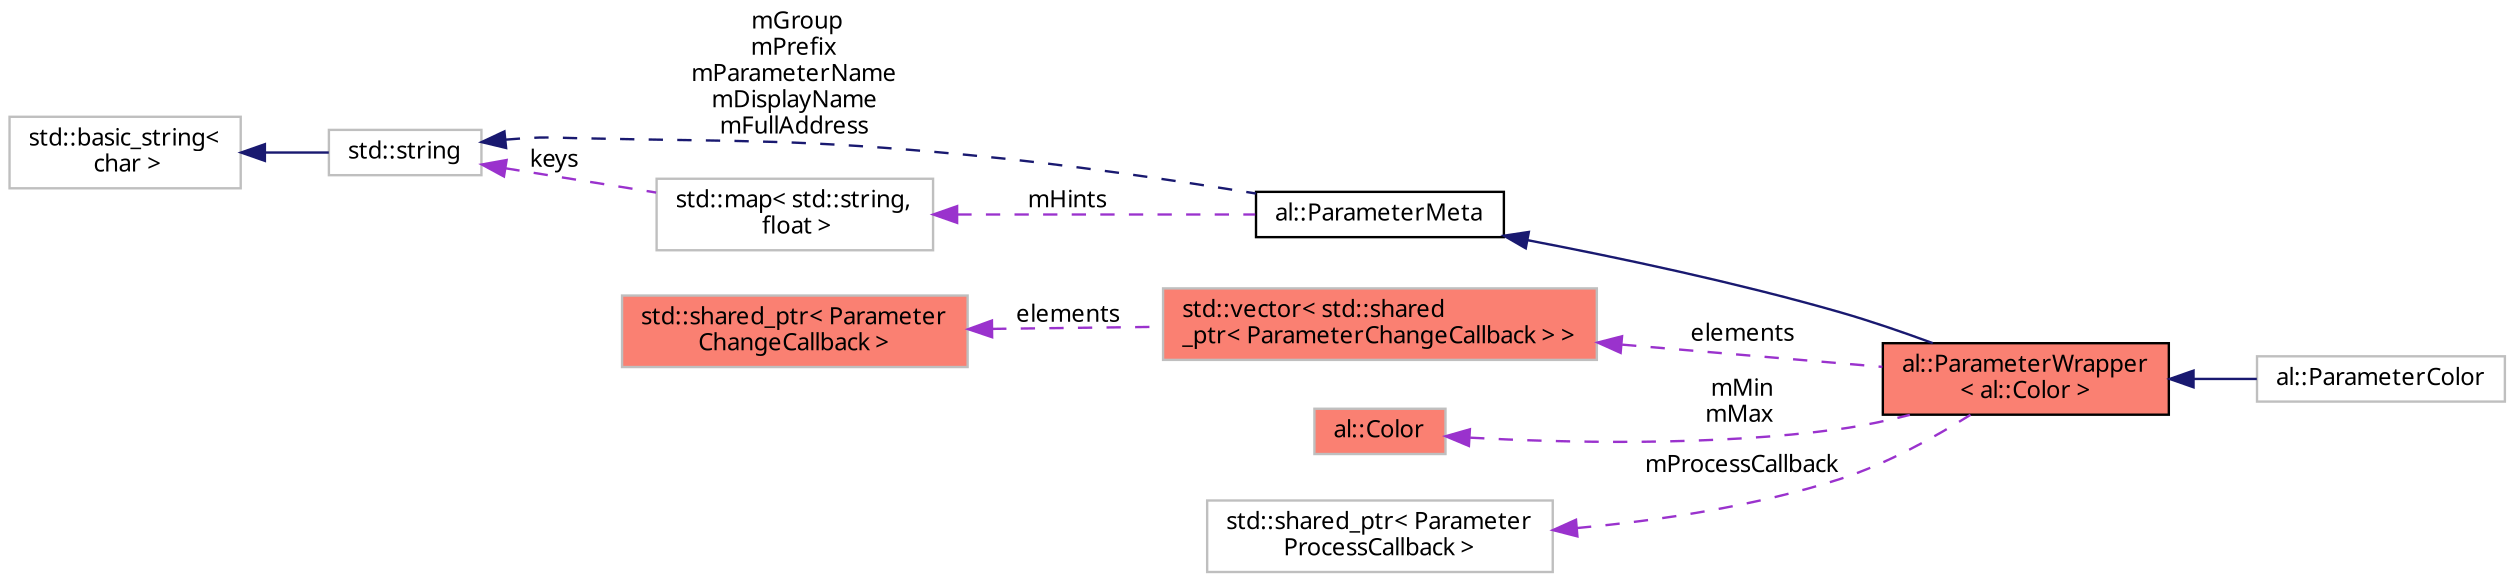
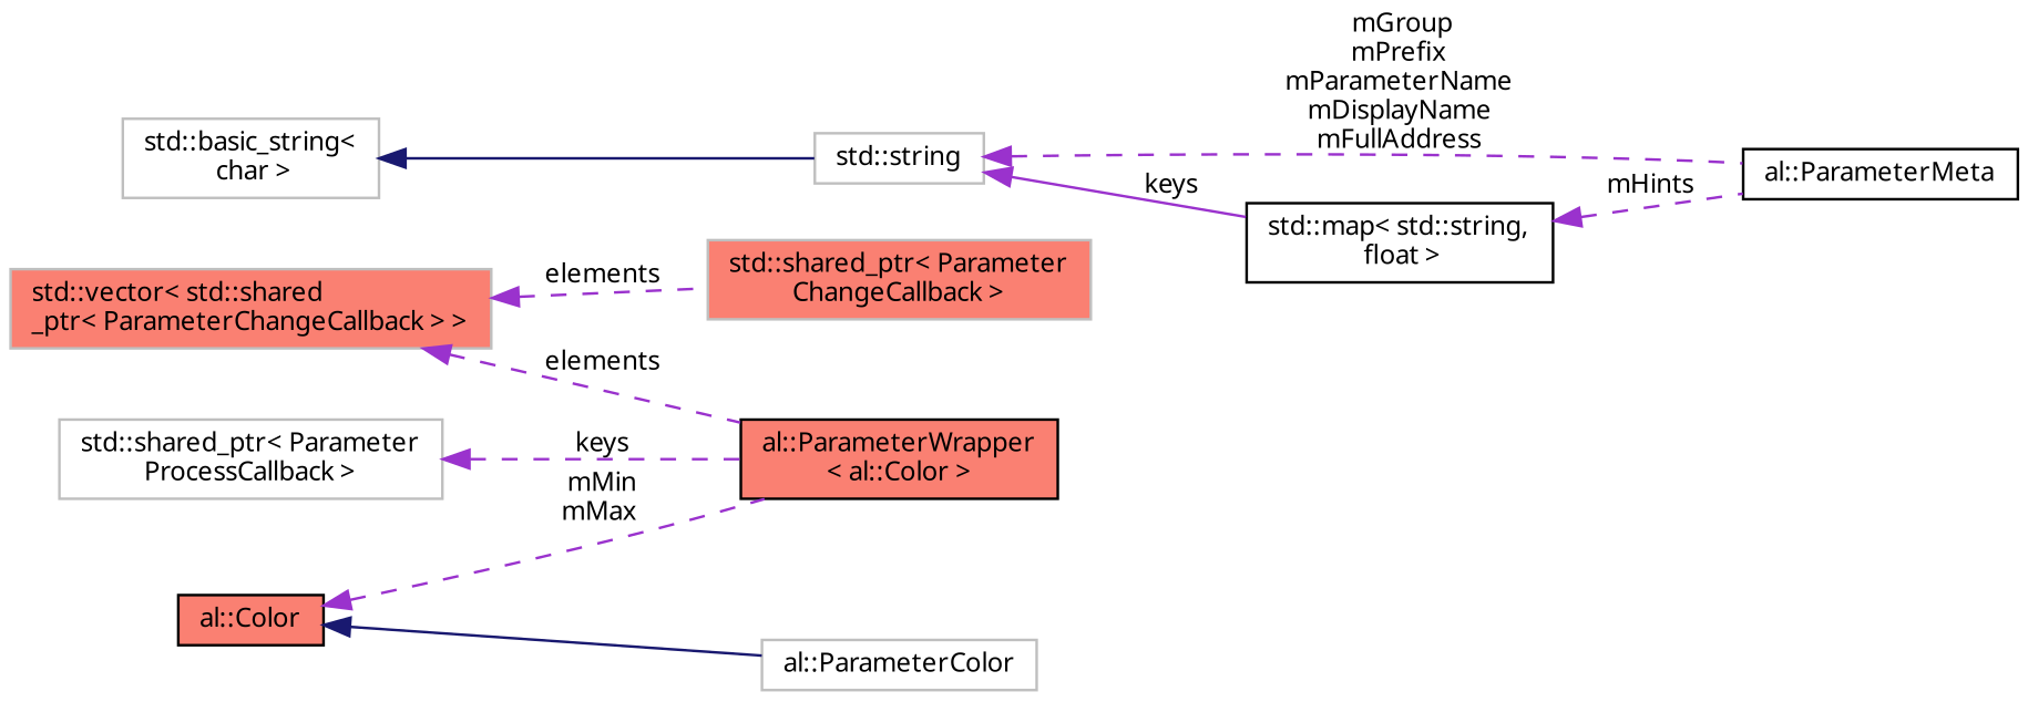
  digraph {
    rankdir=LR
    node [color=grey75 fillcolor=white fontname="FreeSans.ttf" fontsize=10 shape=record style=filled]
    edge [color=darkorchid3 dir=back fontname="FreeSans.ttf" fontsize=10 labelfontname="FreeSans.ttf" labelfontsize=10 style=dashed]
    n1 [fontcolor=black height=0.2 label="al::ParameterColor" width=0.4]
    n2 [color=black fillcolor=salmon height=0.2 label="al::ParameterWrapper\l\< al::Color \>" width=0.4]
    n3 [color=black height=0.2 label="al::ParameterMeta" width=0.4]
-   n4 [height=0.2 label="std::map\< std::string,\l float \>" width=0.4]
+   n4 [color=black height=0.2 label="std::map\< std::string,\l float \>" width=0.4]
    n5 [height=0.2 label="std::string" width=0.4]
    n6 [height=0.2 label="std::basic_string\<\l char \>" width=0.4]
    n7 [fillcolor=salmon height=0.2 label="std::vector\< std::shared\l_ptr\< ParameterChangeCallback \> \>" width=0.4]
    n8 [fillcolor=salmon height=0.2 label="std::shared_ptr\< Parameter\lChangeCallback \>" width=0.4]
-   n9 [fillcolor=salmon height=0.2 label="al::Color" width=0.4]
+   n9 [color=black fillcolor=salmon height=0.2 label="al::Color" width=0.4]
    n10 [height=0.2 label="std::shared_ptr\< Parameter\lProcessCallback \>" width=0.4]
-   n2 -> n1 [color=midnightblue style=solid]
-   n3 -> n2 [color=midnightblue style=solid]
+   n9 -> n1 [color=midnightblue style=solid]
    n4 -> n3 [label=" mHints"]
-   n5 -> n3 [color=midnightblue label=" mGroup\nmPrefix\nmParameterName\nmDisplayName\nmFullAddress"]
-   n5 -> n4 [label=" keys"]
+   n5 -> n3 [label=" mGroup\nmPrefix\nmParameterName\nmDisplayName\nmFullAddress"]
+   n5 -> n4 [label=" keys" style=solid]
    n6 -> n5 [color=midnightblue style=solid]
    n7 -> n2 [label=" elements"]
-   n8 -> n7 [label=" elements"]
+   n7 -> n8 [label=" elements"]
    n9 -> n2 [label=" mMin\nmMax"]
-   n10 -> n2 [label=" mProcessCallback"]
+   n10 -> n2 [label=" keys"]
  }
